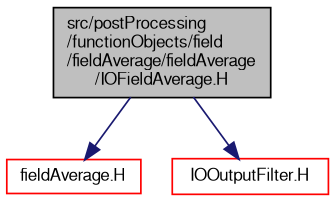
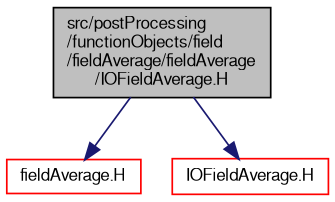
  digraph {
    node [color=red fontname=FreeSans fontsize=10 shape=record]
    edge [color=midnightblue fontname=FreeSans fontsize=10 labelfontname=FreeSans labelfontsize=10 style=solid]
    n1 [color=black fillcolor=grey75 fontcolor=black height=0.2 label="src/postProcessing\l/functionObjects/field\l/fieldAverage/fieldAverage\l/IOFieldAverage.H" style=filled width=0.4]
    n2 [height=0.2 label="fieldAverage.H" width=0.4]
-   n3 [height=0.2 label="IOOutputFilter.H" width=0.4]
+   n3 [height=0.2 label="IOFieldAverage.H" width=0.4]
    n1 -> n2
    n1 -> n3
  }
